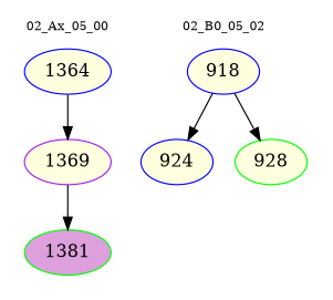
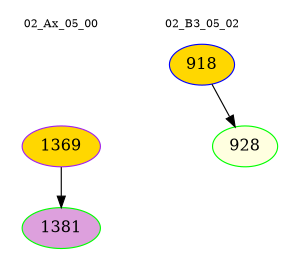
  digraph {
    node [color=blue fillcolor=lightyellow style=filled]
    edge [color=black]
-   n1 [label=1364]
-   n2 [color=purple label=1369]
+   n2 [color=purple fillcolor=gold label=1369]
    n3 [color=green fillcolor=plum label=1381]
-   n4 [label=918]
-   n5 [label=924]
+   n4 [fillcolor=gold label=918]
    n6 [color=green label=928]
    subgraph cluster_1 {
      color=white
      fontsize=10
      label="02_Ax_05_00"
-     n1
      n2
      n3
    }
    subgraph cluster_2 {
      color=white
      fontsize=10
-     label="02_B0_05_02"
+     label="02_B3_05_02"
      n4
-     n5
      n6
    }
-   n1 -> n2
    n2 -> n3
-   n4 -> n5
    n4 -> n6
  }
